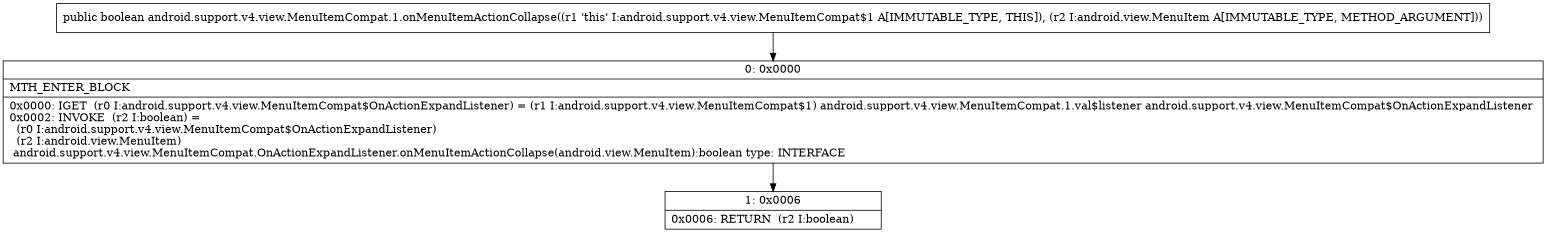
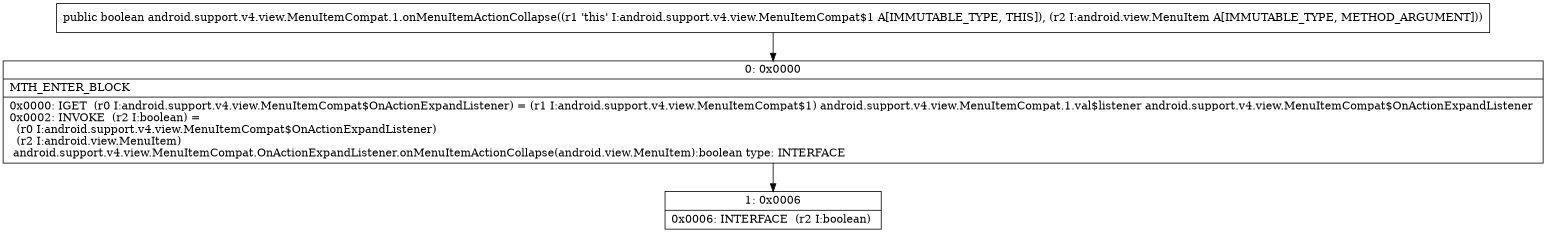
  digraph {
    node [shape=record]
    n1 [label="{0\:\ 0x0000|MTH_ENTER_BLOCK\l|0x0000: IGET  (r0 I:android.support.v4.view.MenuItemCompat$OnActionExpandListener) = (r1 I:android.support.v4.view.MenuItemCompat$1) android.support.v4.view.MenuItemCompat.1.val$listener android.support.v4.view.MenuItemCompat$OnActionExpandListener \l0x0002: INVOKE  (r2 I:boolean) = \l  (r0 I:android.support.v4.view.MenuItemCompat$OnActionExpandListener)\l  (r2 I:android.view.MenuItem)\l android.support.v4.view.MenuItemCompat.OnActionExpandListener.onMenuItemActionCollapse(android.view.MenuItem):boolean type: INTERFACE \l}"]
-   n2 [label="{1\:\ 0x0006|0x0006: RETURN  (r2 I:boolean) \l}"]
+   n2 [label="{1\:\ 0x0006|0x0006: INTERFACE  (r2 I:boolean) \l}"]
    n3 [label="{public boolean android.support.v4.view.MenuItemCompat.1.onMenuItemActionCollapse((r1 'this' I:android.support.v4.view.MenuItemCompat$1 A[IMMUTABLE_TYPE, THIS]), (r2 I:android.view.MenuItem A[IMMUTABLE_TYPE, METHOD_ARGUMENT])) }"]
    n1 -> n2
    n3 -> n1
  }
